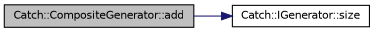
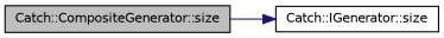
  digraph {
    rankdir=LR
    node [color=black fontname=Helvetica fontsize=10 shape=record style=filled]
-   n1 [fillcolor=grey75 fontcolor=black height=0.2 label="Catch::CompositeGenerator::add" width=0.4]
+   n1 [fillcolor=grey75 fontcolor=black height=0.2 label="Catch::CompositeGenerator::size" width=0.4]
    n2 [fillcolor=white height=0.2 label="Catch::IGenerator::size" width=0.4]
    n1 -> n2 [color=midnightblue fontname=Helvetica fontsize=10 labelfontname=Helvetica labelfontsize=10 style=solid]
  }
